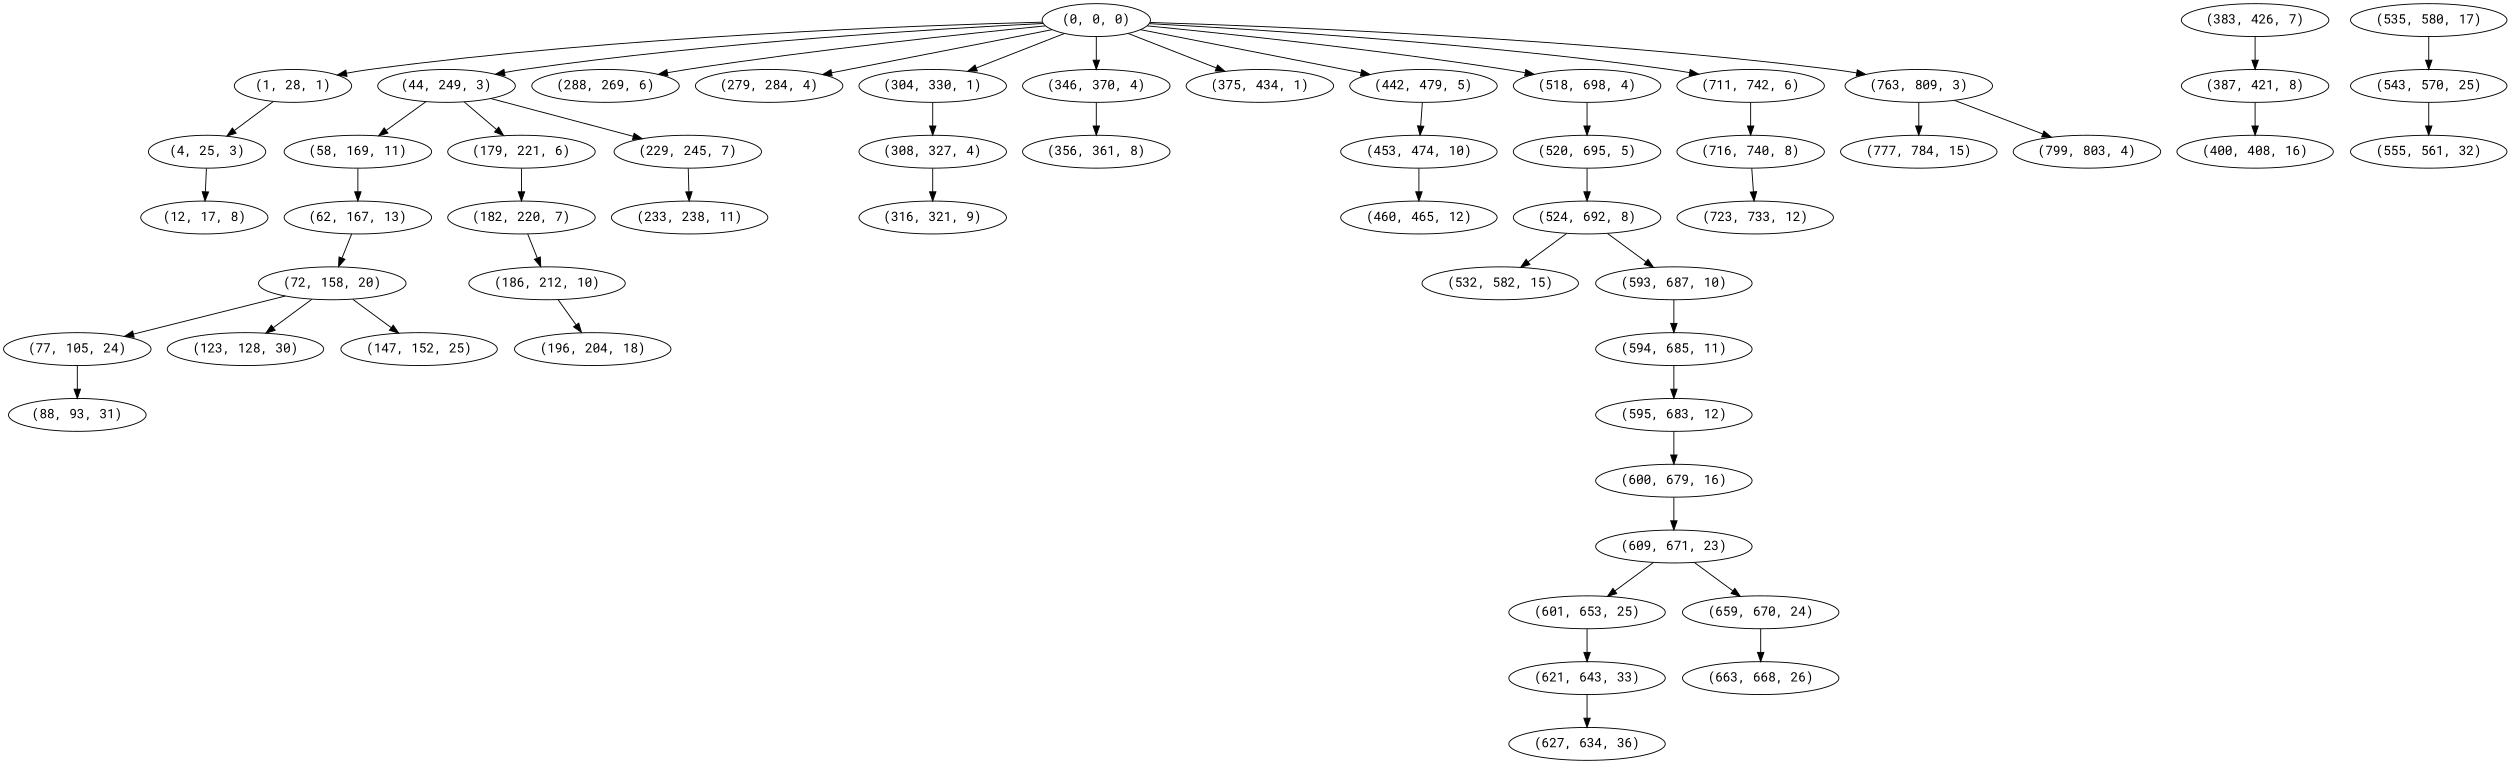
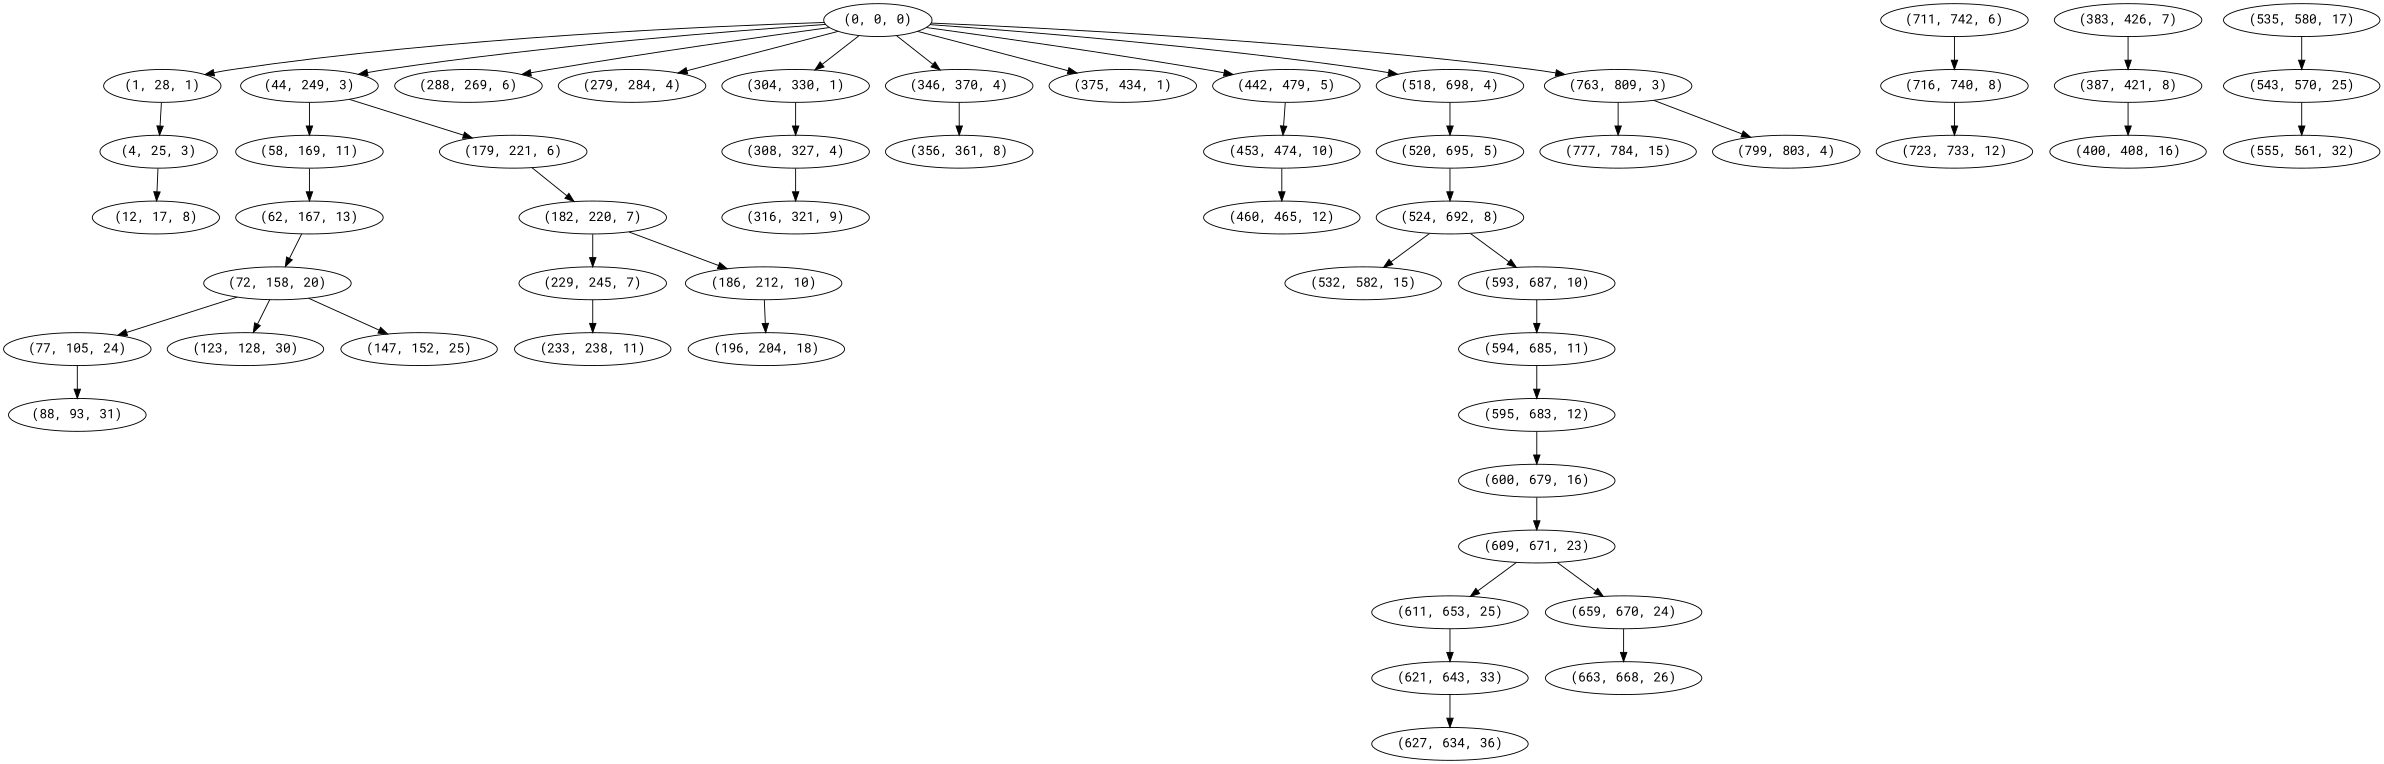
  digraph {
    fontname="Roboto Mono"
    node [fontname="Roboto Mono"]
    edge [fontname="Roboto Mono"]
    "(0, 0, 0)"
    "(1, 28, 1)"
    "(44, 249, 3)"
    n4 [label="(288, 269, 6)"]
    "(279, 284, 4)"
    "(304, 330, 1)"
    "(346, 370, 4)"
    "(375, 434, 1)"
    "(442, 479, 5)"
    "(518, 698, 4)"
    "(711, 742, 6)"
    "(763, 809, 3)"
    "(4, 25, 3)"
    "(58, 169, 11)"
    "(179, 221, 6)"
    "(229, 245, 7)"
    "(308, 327, 4)"
    "(356, 361, 8)"
    "(453, 474, 10)"
    "(520, 695, 5)"
    "(716, 740, 8)"
    "(777, 784, 15)"
    "(799, 803, 4)"
    "(12, 17, 8)"
    "(62, 167, 13)"
    "(182, 220, 7)"
    "(233, 238, 11)"
    "(72, 158, 20)"
    "(77, 105, 24)"
    "(123, 128, 30)"
    "(147, 152, 25)"
    "(88, 93, 31)"
    "(186, 212, 10)"
    "(196, 204, 18)"
    "(316, 321, 9)"
    "(383, 426, 7)"
    "(387, 421, 8)"
    "(400, 408, 16)"
    "(460, 465, 12)"
    "(524, 692, 8)"
    "(532, 582, 15)"
    "(593, 687, 10)"
    "(594, 685, 11)"
    "(535, 580, 17)"
    "(543, 570, 25)"
    "(555, 561, 32)"
    "(595, 683, 12)"
    "(600, 679, 16)"
    "(609, 671, 23)"
-   "(611, 653, 25)" [label="(601, 653, 25)"]
+   "(611, 653, 25)"
    "(659, 670, 24)"
    "(621, 643, 33)"
    "(663, 668, 26)"
    "(627, 634, 36)"
    "(723, 733, 12)"
    "(0, 0, 0)" -> "(1, 28, 1)"
    "(0, 0, 0)" -> "(44, 249, 3)"
    "(0, 0, 0)" -> n4
    "(0, 0, 0)" -> "(279, 284, 4)"
    "(0, 0, 0)" -> "(304, 330, 1)"
    "(0, 0, 0)" -> "(346, 370, 4)"
    "(0, 0, 0)" -> "(375, 434, 1)"
    "(0, 0, 0)" -> "(442, 479, 5)"
    "(0, 0, 0)" -> "(518, 698, 4)"
-   "(0, 0, 0)" -> "(711, 742, 6)"
    "(0, 0, 0)" -> "(763, 809, 3)"
    "(1, 28, 1)" -> "(4, 25, 3)"
    "(44, 249, 3)" -> "(58, 169, 11)"
    "(44, 249, 3)" -> "(179, 221, 6)"
-   "(44, 249, 3)" -> "(229, 245, 7)"
+   "(182, 220, 7)" -> "(229, 245, 7)"
    "(304, 330, 1)" -> "(308, 327, 4)"
    "(346, 370, 4)" -> "(356, 361, 8)"
    "(442, 479, 5)" -> "(453, 474, 10)"
    "(518, 698, 4)" -> "(520, 695, 5)"
    "(711, 742, 6)" -> "(716, 740, 8)"
    "(763, 809, 3)" -> "(777, 784, 15)"
    "(763, 809, 3)" -> "(799, 803, 4)"
    "(4, 25, 3)" -> "(12, 17, 8)"
    "(58, 169, 11)" -> "(62, 167, 13)"
    "(179, 221, 6)" -> "(182, 220, 7)"
    "(229, 245, 7)" -> "(233, 238, 11)"
    "(308, 327, 4)" -> "(316, 321, 9)"
    "(453, 474, 10)" -> "(460, 465, 12)"
    "(520, 695, 5)" -> "(524, 692, 8)"
    "(716, 740, 8)" -> "(723, 733, 12)"
    "(62, 167, 13)" -> "(72, 158, 20)"
    "(182, 220, 7)" -> "(186, 212, 10)"
    "(72, 158, 20)" -> "(77, 105, 24)"
    "(72, 158, 20)" -> "(123, 128, 30)"
    "(72, 158, 20)" -> "(147, 152, 25)"
    "(77, 105, 24)" -> "(88, 93, 31)"
    "(186, 212, 10)" -> "(196, 204, 18)"
    "(383, 426, 7)" -> "(387, 421, 8)"
    "(387, 421, 8)" -> "(400, 408, 16)"
    "(524, 692, 8)" -> "(532, 582, 15)"
    "(524, 692, 8)" -> "(593, 687, 10)"
    "(593, 687, 10)" -> "(594, 685, 11)"
    "(594, 685, 11)" -> "(595, 683, 12)"
    "(535, 580, 17)" -> "(543, 570, 25)"
    "(543, 570, 25)" -> "(555, 561, 32)"
    "(595, 683, 12)" -> "(600, 679, 16)"
    "(600, 679, 16)" -> "(609, 671, 23)"
    "(609, 671, 23)" -> "(611, 653, 25)"
    "(609, 671, 23)" -> "(659, 670, 24)"
    "(611, 653, 25)" -> "(621, 643, 33)"
    "(659, 670, 24)" -> "(663, 668, 26)"
    "(621, 643, 33)" -> "(627, 634, 36)"
  }
